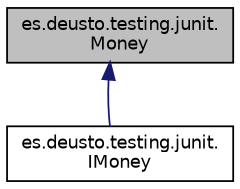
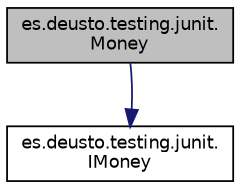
  digraph {
    node [color=black fontname=Helvetica fontsize=10 shape=record style=filled]
    n1 [fillcolor=grey75 fontcolor=black height=0.2 label="es.deusto.testing.junit.\lMoney" width=0.4]
    n2 [fillcolor=white height=0.2 label="es.deusto.testing.junit.\lIMoney" width=0.4]
-   n1 -> n2 [color=midnightblue dir=back fontname=Helvetica fontsize=10 labelfontname=Helvetica labelfontsize=10 style=solid]
+   n2 -> n1 [color=midnightblue dir=back fontname=Helvetica fontsize=10 labelfontname=Helvetica labelfontsize=10 style=solid]
  }
